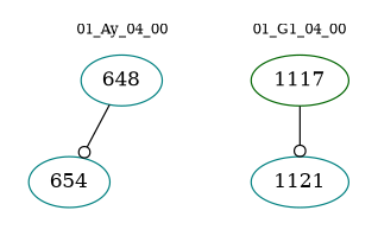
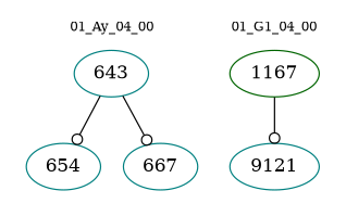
  digraph {
    node [color=teal]
    edge [arrowhead=odot color=black]
-   n1 [label=648]
+   n1 [label=643]
    n2 [label=654]
-   n4 [color=darkgreen label=1117]
-   n5 [label=1121]
+   n3 [label=667]
+   n4 [color=darkgreen label=1167]
+   n5 [label=9121]
    subgraph cluster_1 {
      color=white
      fontsize=10
      label="01_Ay_04_00"
      n1
      n2
+     n3
    }
    subgraph cluster_2 {
      color=white
      fontsize=10
      label="01_G1_04_00"
      n4
      n5
    }
    n1 -> n2
+   n1 -> n3
    n4 -> n5
  }
